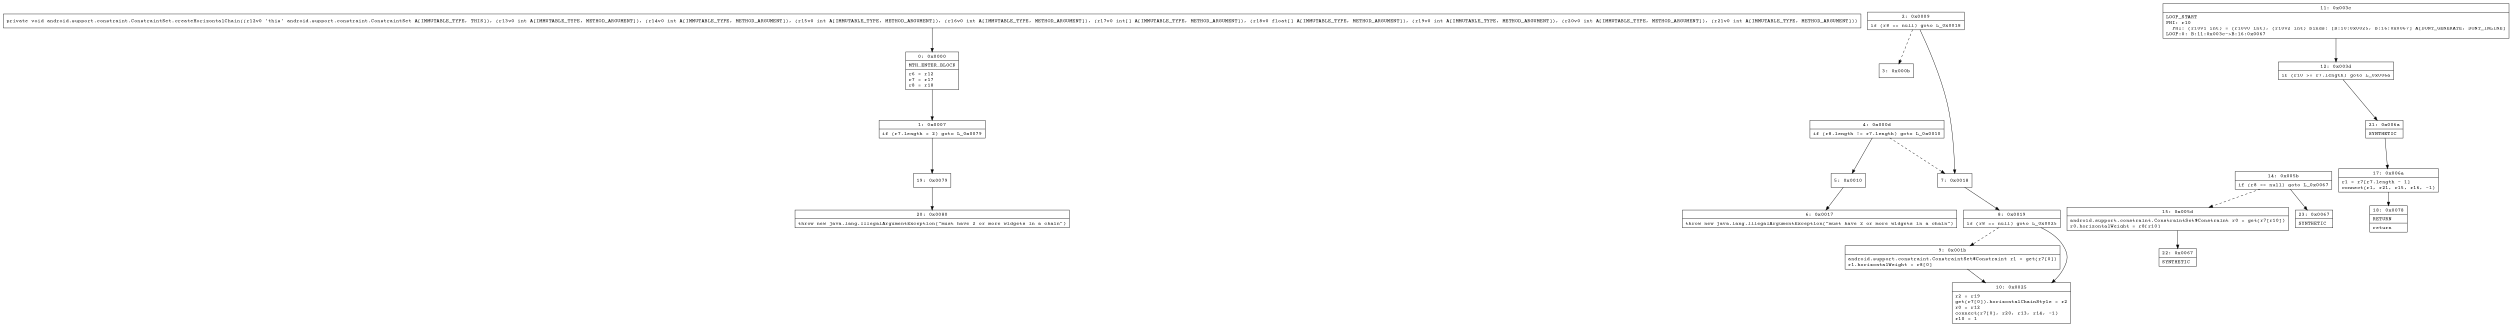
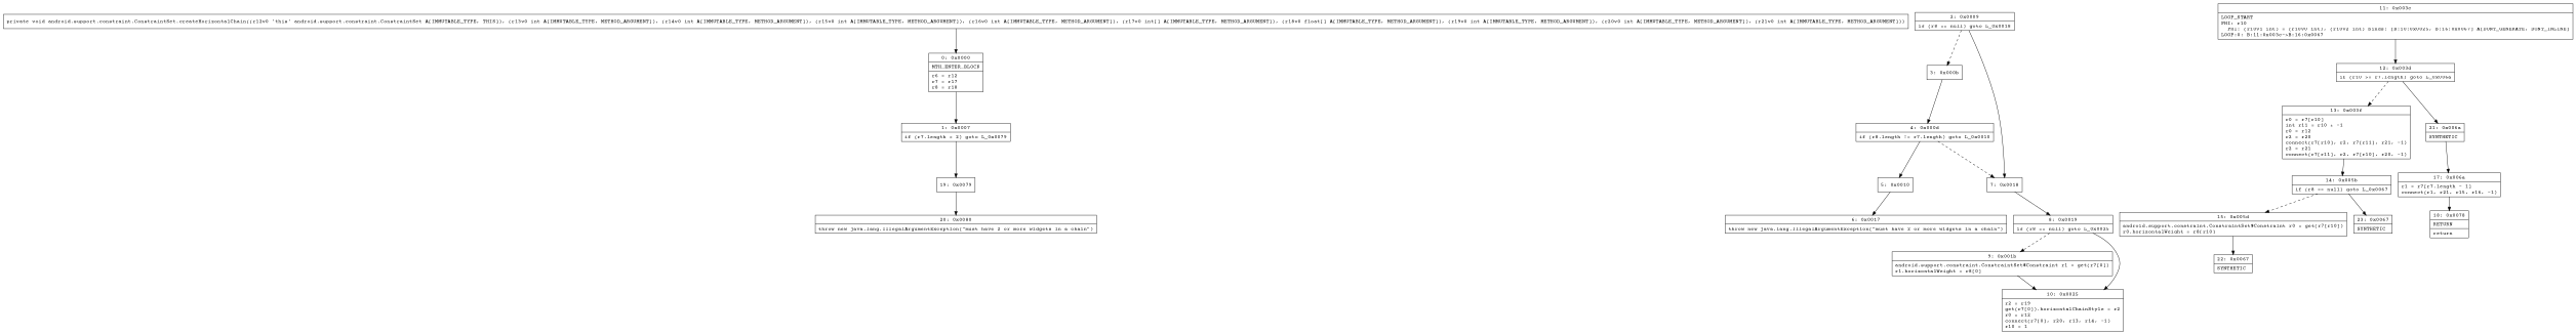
  digraph {
    fontname="Courier Prime"
    node [fontname="Courier Prime" shape=record]
    edge [fontname="Courier Prime"]
    n1 [label="{0\:\ 0x0000|MTH_ENTER_BLOCK\l|r6 = r12\lr7 = r17\lr8 = r18\l}"]
    n2 [label="{1\:\ 0x0007|if (r7.length \< 2) goto L_0x0079\l}"]
    n3 [label="{19\:\ 0x0079}"]
    n4 [label="{2\:\ 0x0009|if (r8 == null) goto L_0x0018\l}"]
    n5 [label="{3\:\ 0x000b}"]
    n6 [label="{7\:\ 0x0018}"]
    n7 [label="{20\:\ 0x0080|throw new java.lang.IllegalArgumentException(\"must have 2 or more widgets in a chain\")\l}"]
    n8 [label="{4\:\ 0x000d|if (r8.length != r7.length) goto L_0x0010\l}"]
    n9 [label="{8\:\ 0x0019|if (r8 == null) goto L_0x0025\l}"]
    n10 [label="{5\:\ 0x0010}"]
    n11 [label="{6\:\ 0x0017|throw new java.lang.IllegalArgumentException(\"must have 2 or more widgets in a chain\")\l}"]
    n12 [label="{9\:\ 0x001b|android.support.constraint.ConstraintSet$Constraint r1 = get(r7[0])\lr1.horizontalWeight = r8[0]\l}"]
    n13 [label="{10\:\ 0x0025|r2 = r19\lget(r7[0]).horizontalChainStyle = r2\lr0 = r12\lconnect(r7[0], r20, r13, r14, \-1)\lr10 = 1\l}"]
    n14 [label="{11\:\ 0x003c|LOOP_START\lPHI: r10 \l  PHI: (r10v1 int) = (r10v0 int), (r10v2 int) binds: [B:10:0x0025, B:16:0x0067] A[DONT_GENERATE, DONT_INLINE]\lLOOP:0: B:11:0x003c\-\>B:16:0x0067\l}"]
    n15 [label="{12\:\ 0x003d|if (r10 \>= r7.length) goto L_0x006a\l}"]
+   n16 [label="{13\:\ 0x003f|r0 = r7[r10]\lint r11 = r10 + \-1\lr0 = r12\lr2 = r20\lconnect(r7[r10], r2, r7[r11], r21, \-1)\lr2 = r21\lconnect(r7[r11], r2, r7[r10], r20, \-1)\l}"]
    n17 [label="{21\:\ 0x006a|SYNTHETIC\l}"]
    n18 [label="{14\:\ 0x005b|if (r8 == null) goto L_0x0067\l}"]
    n19 [label="{17\:\ 0x006a|r1 = r7[r7.length \- 1]\lconnect(r1, r21, r15, r16, \-1)\l}"]
    n20 [label="{15\:\ 0x005d|android.support.constraint.ConstraintSet$Constraint r0 = get(r7[r10])\lr0.horizontalWeight = r8[r10]\l}"]
    n21 [label="{23\:\ 0x0067|SYNTHETIC\l}"]
    n22 [label="{22\:\ 0x0067|SYNTHETIC\l}"]
    n23 [label="{18\:\ 0x0078|RETURN\l|return\l}"]
    n24 [label="{private void android.support.constraint.ConstraintSet.createHorizontalChain((r12v0 'this' android.support.constraint.ConstraintSet A[IMMUTABLE_TYPE, THIS]), (r13v0 int A[IMMUTABLE_TYPE, METHOD_ARGUMENT]), (r14v0 int A[IMMUTABLE_TYPE, METHOD_ARGUMENT]), (r15v0 int A[IMMUTABLE_TYPE, METHOD_ARGUMENT]), (r16v0 int A[IMMUTABLE_TYPE, METHOD_ARGUMENT]), (r17v0 int[] A[IMMUTABLE_TYPE, METHOD_ARGUMENT]), (r18v0 float[] A[IMMUTABLE_TYPE, METHOD_ARGUMENT]), (r19v0 int A[IMMUTABLE_TYPE, METHOD_ARGUMENT]), (r20v0 int A[IMMUTABLE_TYPE, METHOD_ARGUMENT]), (r21v0 int A[IMMUTABLE_TYPE, METHOD_ARGUMENT])) }"]
    n1 -> n2
    n2 -> n3
    n3 -> n7
    n4 -> n5 [style=dashed]
    n4 -> n6
+   n5 -> n8
    n6 -> n9
    n8 -> n6 [style=dashed]
    n8 -> n10
    n9 -> n12 [style=dashed]
    n9 -> n13
    n10 -> n11
    n12 -> n13
    n14 -> n15
+   n15 -> n16 [style=dashed]
    n15 -> n17
+   n16 -> n18
    n17 -> n19
    n18 -> n20 [style=dashed]
    n18 -> n21
    n19 -> n23
    n20 -> n22
    n24 -> n1
  }
